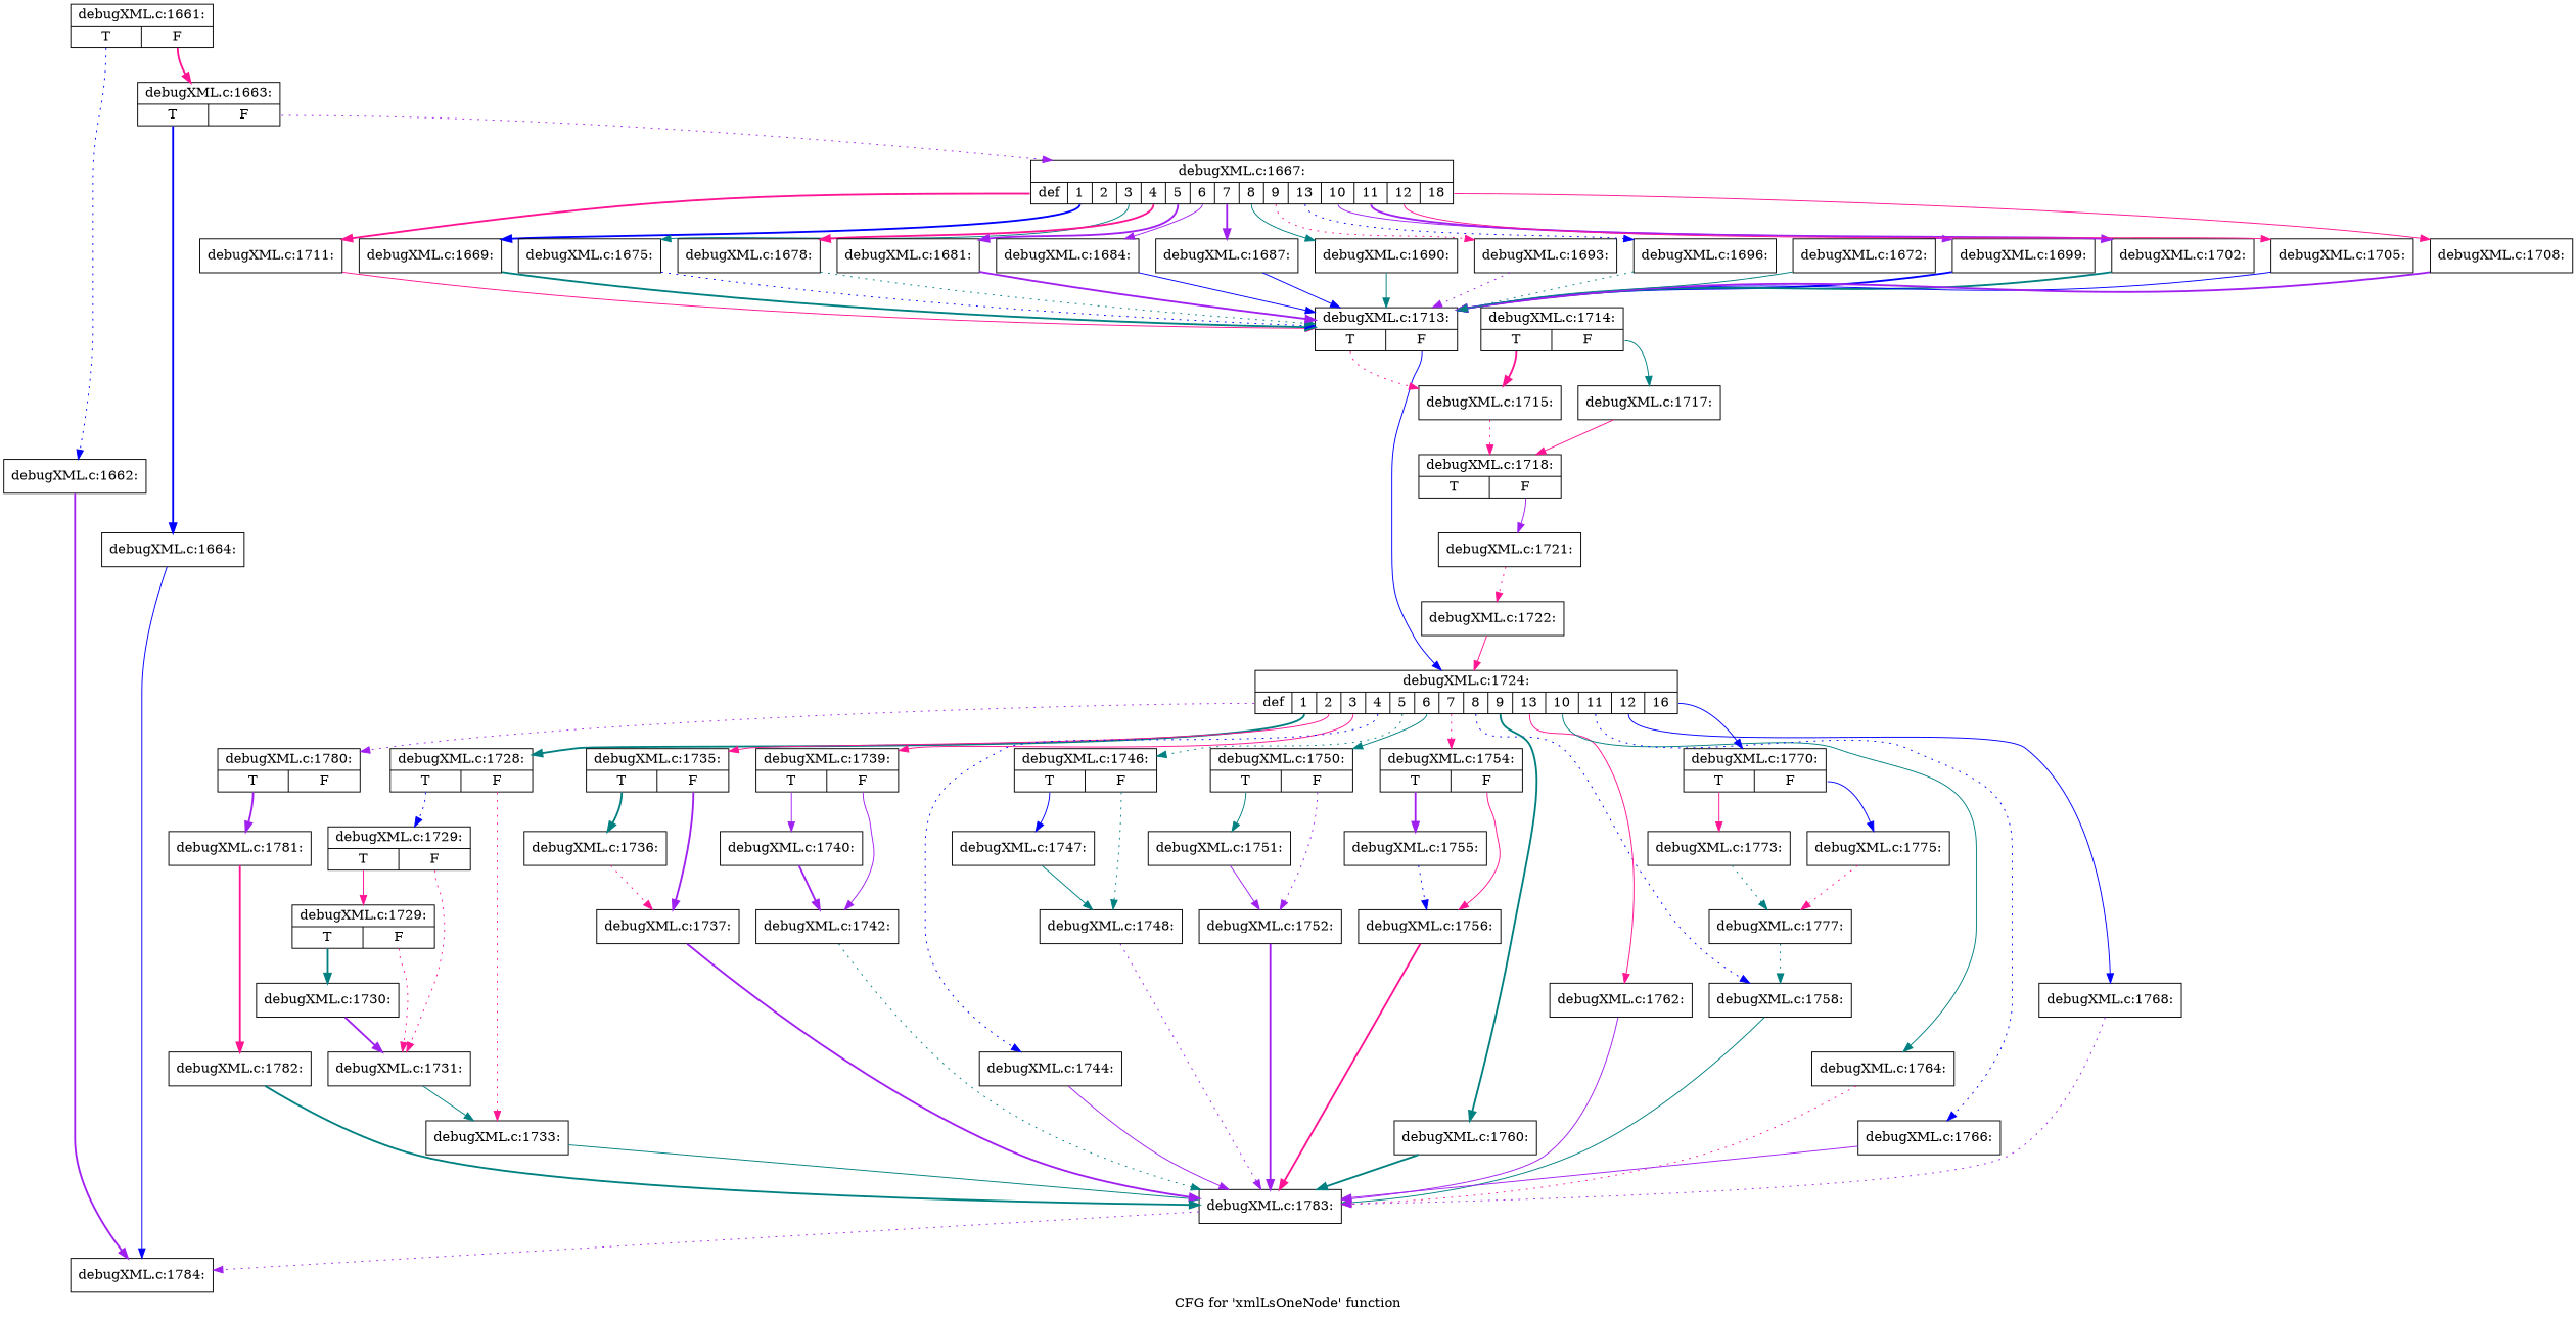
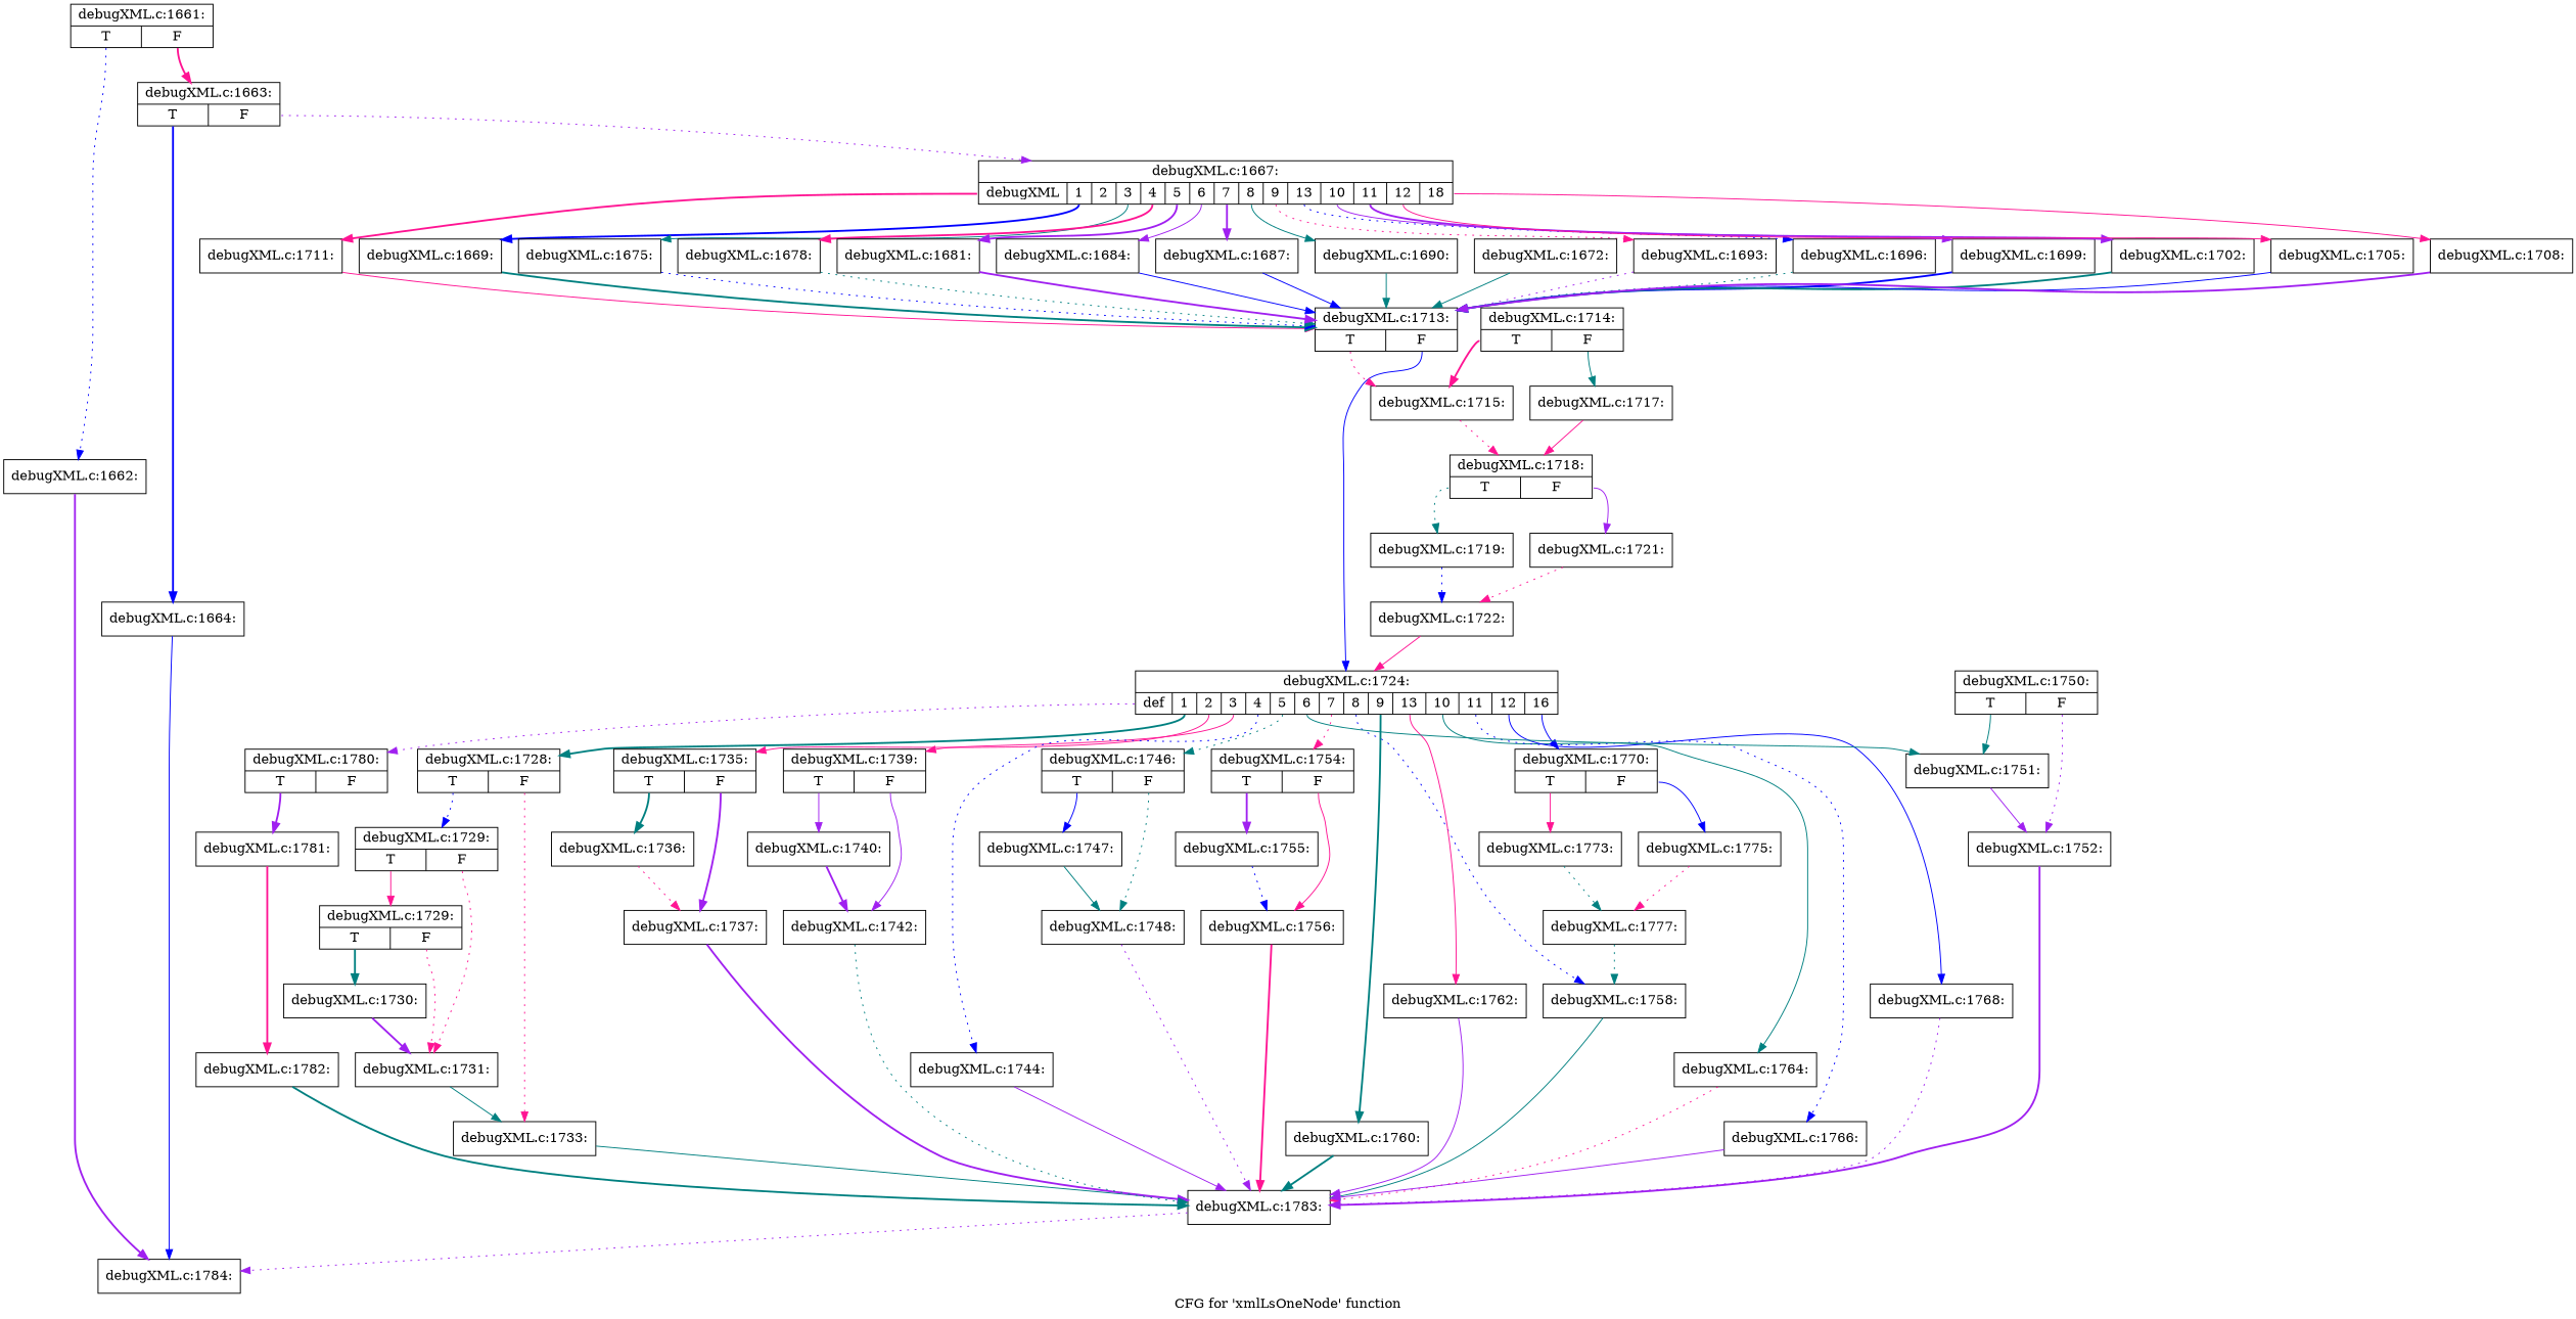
  digraph {
    label="CFG for 'xmlLsOneNode' function"
    node [shape=record]
    edge [color=purple style=solid]
    n1 [label="{debugXML.c:1661:|{<s0>T|<s1>F}}"]
    n2 [label="{debugXML.c:1662:}"]
    n3 [label="{debugXML.c:1663:|{<s0>T|<s1>F}}"]
    n4 [label="{debugXML.c:1784:}"]
    n5 [label="{debugXML.c:1664:}"]
-   n6 [label="{debugXML.c:1667:|{<s0>def|<s1>1|<s2>2|<s3>3|<s4>4|<s5>5|<s6>6|<s7>7|<s8>8|<s9>9|<s10>13|<s11>10|<s12>11|<s13>12|<s14>18}}"]
+   n6 [label="{debugXML.c:1667:|{<s0>debugXML|<s1>1|<s2>2|<s3>3|<s4>4|<s5>5|<s6>6|<s7>7|<s8>8|<s9>9|<s10>13|<s11>10|<s12>11|<s13>12|<s14>18}}"]
    n7 [label="{debugXML.c:1711:}"]
    n8 [label="{debugXML.c:1669:}"]
    n9 [label="{debugXML.c:1675:}"]
    n10 [label="{debugXML.c:1678:}"]
    n11 [label="{debugXML.c:1681:}"]
    n12 [label="{debugXML.c:1684:}"]
    n13 [label="{debugXML.c:1687:}"]
    n14 [label="{debugXML.c:1690:}"]
    n15 [label="{debugXML.c:1693:}"]
    n16 [label="{debugXML.c:1696:}"]
    n17 [label="{debugXML.c:1699:}"]
    n18 [label="{debugXML.c:1702:}"]
    n19 [label="{debugXML.c:1705:}"]
    n20 [label="{debugXML.c:1708:}"]
    n21 [label="{debugXML.c:1713:|{<s0>T|<s1>F}}"]
    n22 [label="{debugXML.c:1672:}"]
    n23 [label="{debugXML.c:1724:|{<s0>def|<s1>1|<s2>2|<s3>3|<s4>4|<s5>5|<s6>6|<s7>7|<s8>8|<s9>9|<s10>13|<s11>10|<s12>11|<s13>12|<s14>16}}"]
    n24 [label="{debugXML.c:1715:}"]
    n25 [label="{debugXML.c:1714:|{<s0>T|<s1>F}}"]
    n26 [label="{debugXML.c:1717:}"]
    n27 [label="{debugXML.c:1780:|{<s0>T|<s1>F}}"]
    n28 [label="{debugXML.c:1728:|{<s0>T|<s1>F}}"]
    n29 [label="{debugXML.c:1735:|{<s0>T|<s1>F}}"]
    n30 [label="{debugXML.c:1739:|{<s0>T|<s1>F}}"]
    n31 [label="{debugXML.c:1744:}"]
    n32 [label="{debugXML.c:1746:|{<s0>T|<s1>F}}"]
    n33 [label="{debugXML.c:1750:|{<s0>T|<s1>F}}"]
    n34 [label="{debugXML.c:1754:|{<s0>T|<s1>F}}"]
    n35 [label="{debugXML.c:1758:}"]
    n36 [label="{debugXML.c:1760:}"]
    n37 [label="{debugXML.c:1762:}"]
    n38 [label="{debugXML.c:1764:}"]
    n39 [label="{debugXML.c:1766:}"]
    n40 [label="{debugXML.c:1768:}"]
    n41 [label="{debugXML.c:1770:|{<s0>T|<s1>F}}"]
    n42 [label="{debugXML.c:1718:|{<s0>T|<s1>F}}"]
    n43 [label="{debugXML.c:1781:}"]
    n44 [label="{debugXML.c:1729:|{<s0>T|<s1>F}}"]
    n45 [label="{debugXML.c:1733:}"]
    n46 [label="{debugXML.c:1736:}"]
    n47 [label="{debugXML.c:1737:}"]
    n48 [label="{debugXML.c:1740:}"]
    n49 [label="{debugXML.c:1742:}"]
    n50 [label="{debugXML.c:1783:}"]
    n51 [label="{debugXML.c:1747:}"]
    n52 [label="{debugXML.c:1748:}"]
    n53 [label="{debugXML.c:1751:}"]
    n54 [label="{debugXML.c:1752:}"]
    n55 [label="{debugXML.c:1755:}"]
    n56 [label="{debugXML.c:1756:}"]
    n57 [label="{debugXML.c:1773:}"]
    n58 [label="{debugXML.c:1775:}"]
+   n59 [label="{debugXML.c:1719:}"]
    n60 [label="{debugXML.c:1721:}"]
    n61 [label="{debugXML.c:1722:}"]
    n62 [label="{debugXML.c:1782:}"]
    n63 [label="{debugXML.c:1729:|{<s0>T|<s1>F}}"]
    n64 [label="{debugXML.c:1731:}"]
    n65 [label="{debugXML.c:1777:}"]
    n66 [label="{debugXML.c:1730:}"]
    n1 -> n2 [color=blue style=dotted tailport=s0]
    n1 -> n3 [color=deeppink style=bold tailport=s1]
    n2 -> n4 [style=bold]
    n3 -> n5 [color=blue style=bold tailport=s0]
    n3 -> n6 [style=dotted tailport=s1]
    n5 -> n4 [color=blue]
    n6 -> n7 [color=deeppink style=bold tailport=s0]
    n6 -> n8 [color=blue style=bold tailport=s1]
    n6 -> n9 [color=teal tailport=s3]
    n6 -> n10 [color=deeppink style=bold tailport=s4]
    n6 -> n11 [style=bold tailport=s5]
    n6 -> n12 [tailport=s6]
    n6 -> n13 [style=bold tailport=s7]
    n6 -> n14 [color=teal tailport=s8]
    n6 -> n15 [color=deeppink style=dotted tailport=s9]
    n6 -> n16 [color=blue style=dotted tailport=s10]
    n6 -> n17 [tailport=s11]
    n6 -> n18 [style=bold tailport=s12]
    n6 -> n19 [color=deeppink tailport=s13]
    n6 -> n20 [color=deeppink tailport=s14]
    n7 -> n21 [color=deeppink]
    n8 -> n21 [color=teal style=bold]
    n9 -> n21 [color=blue style=dotted]
    n10 -> n21 [color=teal style=dotted]
    n11 -> n21 [style=bold]
    n12 -> n21 [color=blue]
    n13 -> n21 [color=blue]
    n14 -> n21 [color=teal]
    n15 -> n21 [style=dotted]
    n16 -> n21 [color=teal style=dotted]
    n17 -> n21 [color=blue style=bold]
    n18 -> n21 [color=teal style=bold]
    n19 -> n21 [color=blue]
    n20 -> n21 [style=bold]
    n21 -> n23 [color=blue tailport=s1]
    n21 -> n24 [color=deeppink style=dotted tailport=s0]
    n22 -> n21 [color=teal]
    n23 -> n27 [style=dotted tailport=s0]
    n23 -> n28 [color=teal style=bold tailport=s1]
    n23 -> n29 [color=deeppink tailport=s2]
    n23 -> n30 [color=deeppink tailport=s3]
    n23 -> n31 [color=blue style=dotted tailport=s4]
    n23 -> n32 [color=teal style=dotted tailport=s5]
-   n23 -> n33 [color=teal tailport=s6]
+   n23 -> n53 [color=teal tailport=s6]
    n23 -> n34 [color=deeppink style=dotted tailport=s7]
    n23 -> n35 [color=blue style=dotted tailport=s8]
    n23 -> n36 [color=teal style=bold tailport=s9]
    n23 -> n37 [color=deeppink tailport=s10]
    n23 -> n38 [color=teal tailport=s11]
    n23 -> n39 [color=blue style=dotted tailport=s12]
    n23 -> n40 [color=blue tailport=s13]
    n23 -> n41 [color=blue tailport=s14]
    n24 -> n42 [color=deeppink style=dotted]
    n25 -> n24 [color=deeppink style=bold tailport=s0]
    n25 -> n26 [color=teal tailport=s1]
    n26 -> n42 [color=deeppink]
    n27 -> n43 [style=bold tailport=s0]
    n28 -> n44 [color=blue style=dotted tailport=s0]
    n28 -> n45 [color=deeppink style=dotted tailport=s1]
    n29 -> n46 [color=teal style=bold tailport=s0]
    n29 -> n47 [style=bold tailport=s1]
    n30 -> n48 [tailport=s0]
    n30 -> n49 [tailport=s1]
    n31 -> n50
    n32 -> n51 [color=blue tailport=s0]
    n32 -> n52 [color=teal style=dotted tailport=s1]
    n33 -> n53 [color=teal tailport=s0]
    n33 -> n54 [style=dotted tailport=s1]
    n34 -> n55 [style=bold tailport=s0]
    n34 -> n56 [color=deeppink tailport=s1]
    n35 -> n50 [color=teal]
    n36 -> n50 [color=teal style=bold]
    n37 -> n50
    n38 -> n50 [color=deeppink style=dotted]
    n39 -> n50
    n40 -> n50 [style=dotted]
    n41 -> n57 [color=deeppink tailport=s0]
    n41 -> n58 [color=blue tailport=s1]
+   n42 -> n59 [color=teal style=dotted tailport=s0]
    n42 -> n60 [tailport=s1]
    n43 -> n62 [color=deeppink style=bold]
    n44 -> n63 [color=deeppink tailport=s0]
    n44 -> n64 [color=deeppink style=dotted tailport=s1]
    n45 -> n50 [color=teal]
    n46 -> n47 [color=deeppink style=dotted]
    n47 -> n50 [style=bold]
    n48 -> n49 [style=bold]
    n49 -> n50 [color=teal style=dotted]
    n50 -> n4 [style=dotted]
    n51 -> n52 [color=teal]
    n52 -> n50 [style=dotted]
    n53 -> n54
    n54 -> n50 [style=bold]
    n55 -> n56 [color=blue style=dotted]
    n56 -> n50 [color=deeppink style=bold]
    n57 -> n65 [color=teal style=dotted]
    n58 -> n65 [color=deeppink style=dotted]
+   n59 -> n61 [color=blue style=dotted]
    n60 -> n61 [color=deeppink style=dotted]
    n61 -> n23 [color=deeppink]
    n62 -> n50 [color=teal style=bold]
    n63 -> n64 [color=deeppink style=dotted tailport=s1]
    n63 -> n66 [color=teal style=bold tailport=s0]
    n64 -> n45 [color=teal]
    n65 -> n35 [color=teal style=dotted]
    n66 -> n64 [style=bold]
  }
